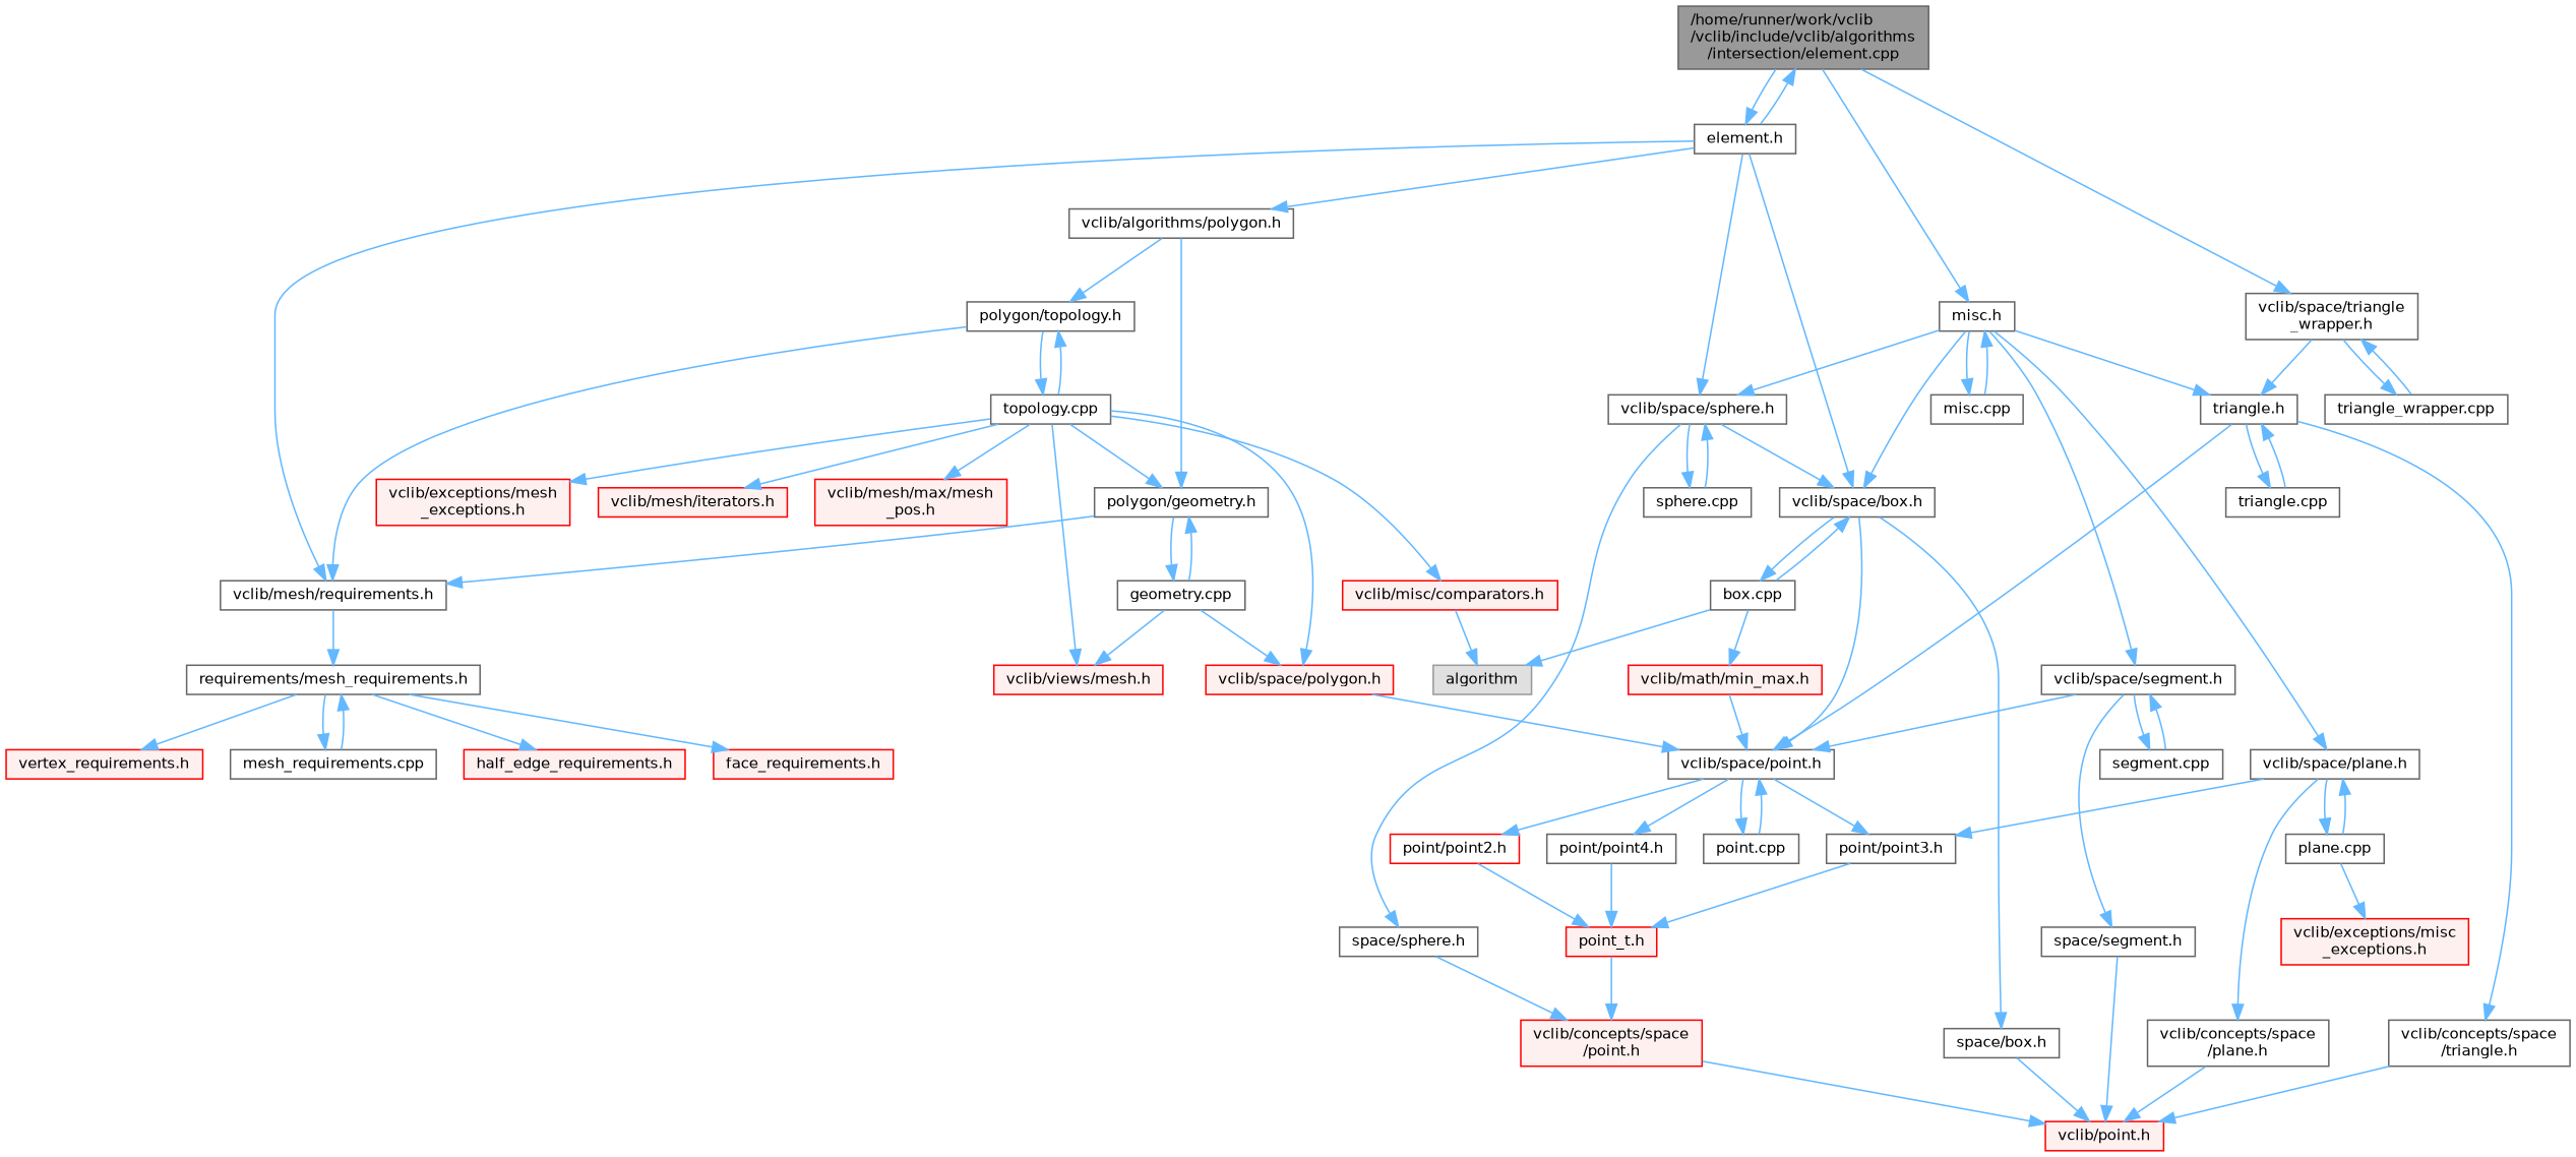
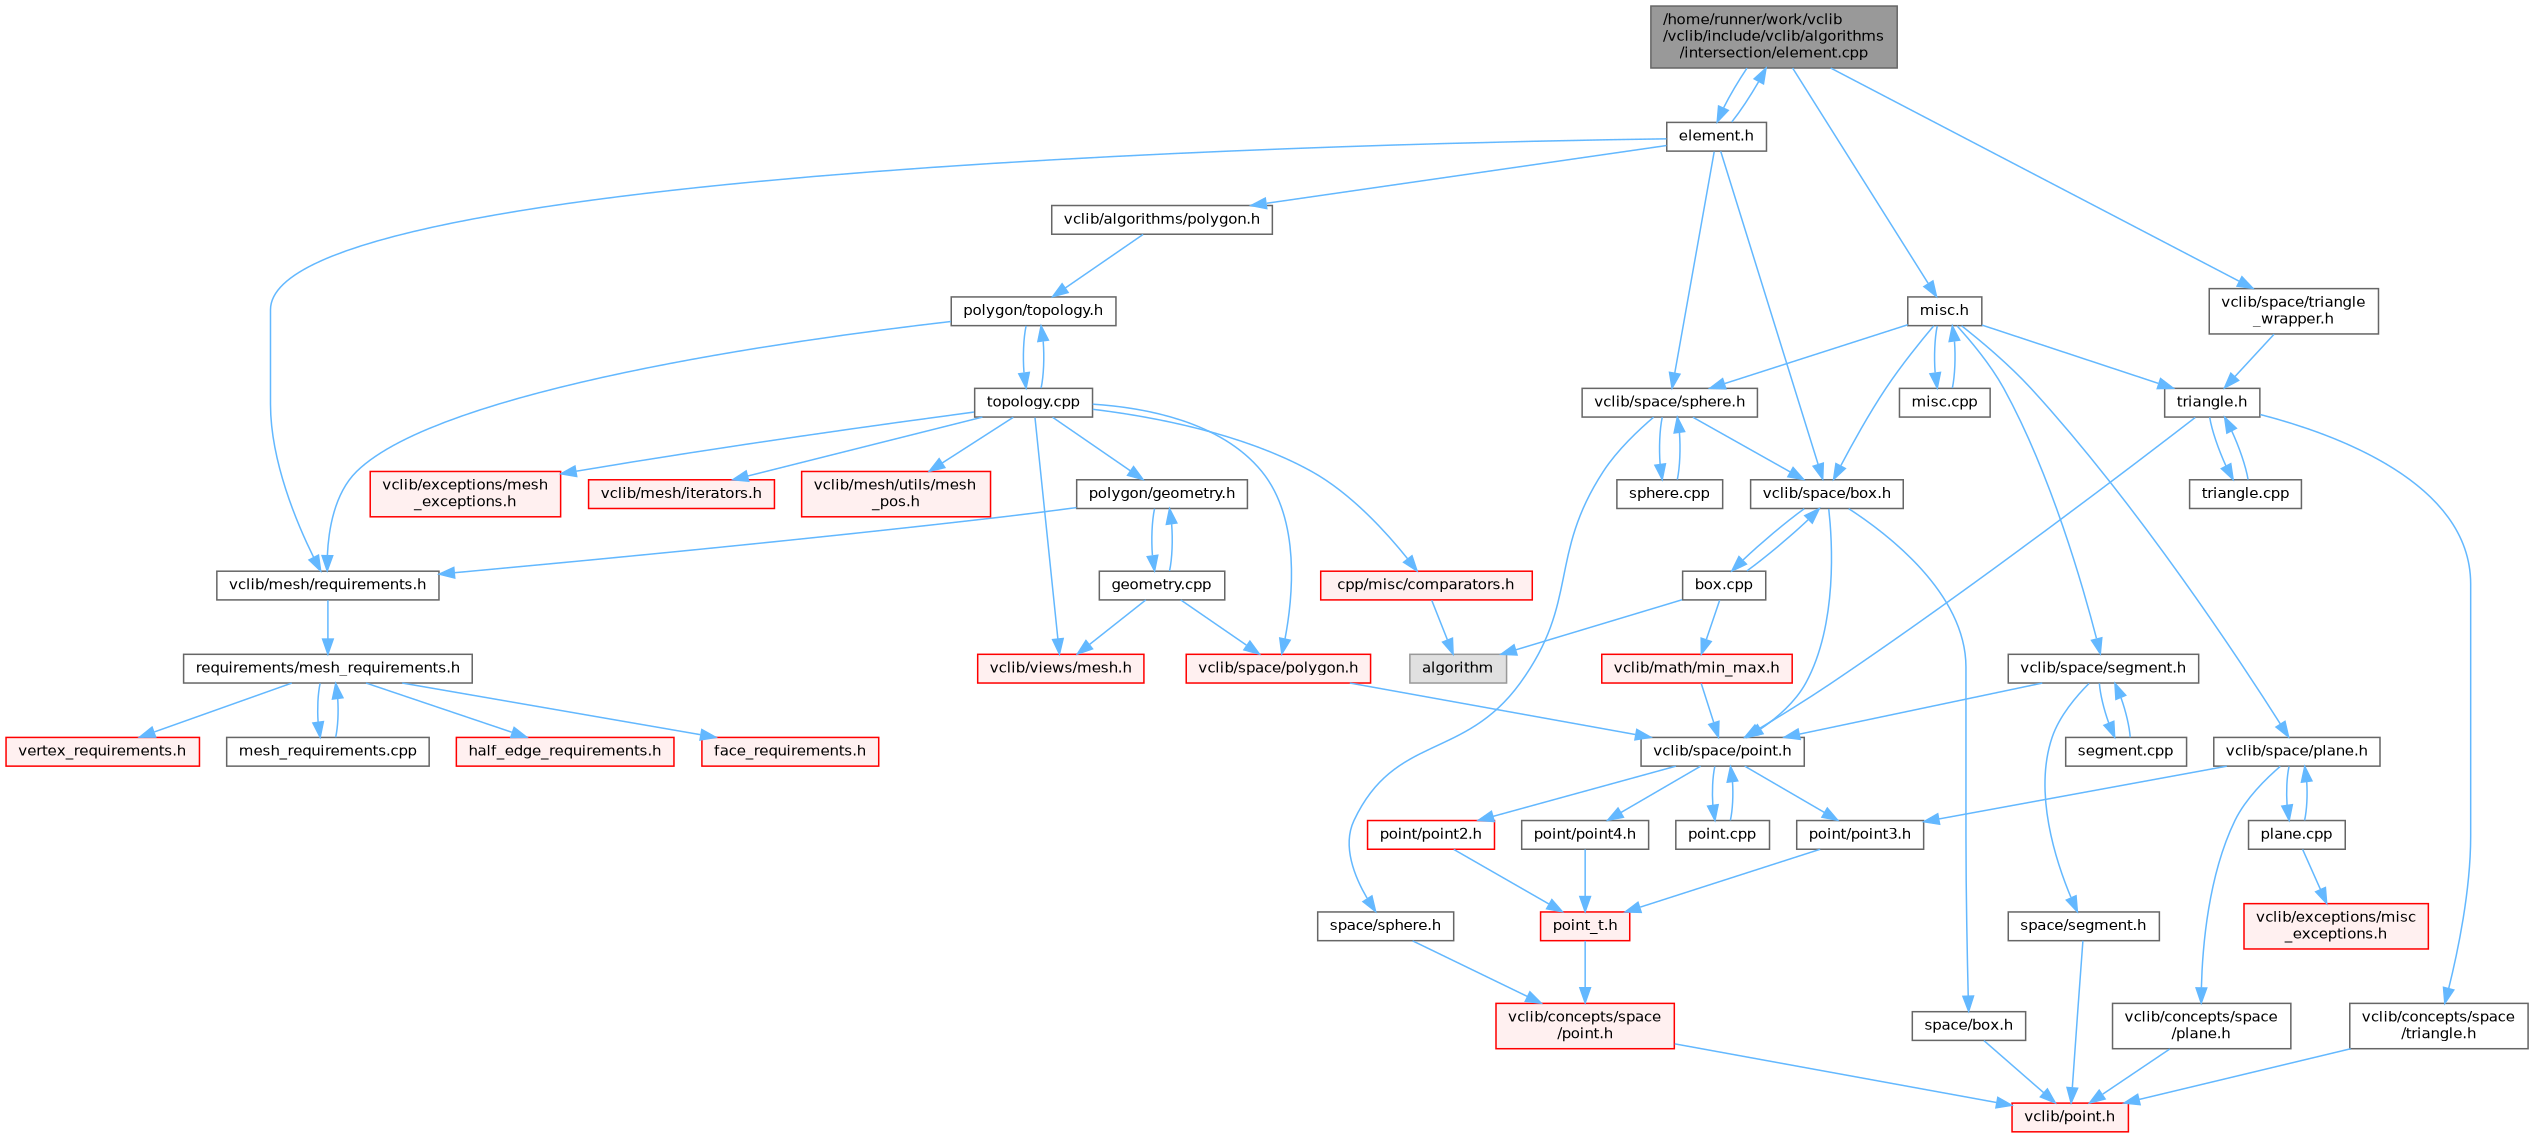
  digraph {
    node [color=grey40 fillcolor=white fontname=Helvetica fontsize=10 shape=box style=filled]
    edge [color=steelblue1 fontname=Helvetica fontsize=10 labelfontname=Helvetica labelfontsize=10 style=solid]
    n1 [color=gray40 fillcolor=grey60 fontcolor=black height=0.2 label="/home/runner/work/vclib\l/vclib/include/vclib/algorithms\l/intersection/element.cpp" width=0.4]
    n2 [height=0.2 label="element.h" width=0.4]
    n3 [height=0.2 label="misc.h" width=0.4]
    n4 [height=0.2 label="vclib/space/triangle\l_wrapper.h" width=0.4]
    n5 [height=0.2 label="vclib/algorithms/polygon.h" width=0.4]
    n6 [height=0.2 label="vclib/mesh/requirements.h" width=0.4]
    n7 [height=0.2 label="vclib/space/box.h" width=0.4]
    n8 [height=0.2 label="vclib/space/sphere.h" width=0.4]
    n9 [height=0.2 label="vclib/space/plane.h" width=0.4]
    n10 [height=0.2 label="vclib/space/segment.h" width=0.4]
    n11 [height=0.2 label="triangle.h" width=0.4]
    n12 [height=0.2 label="misc.cpp" width=0.4]
-   n13 [height=0.2 label="triangle_wrapper.cpp" width=0.4]
    n14 [height=0.2 label="polygon/geometry.h" width=0.4]
    n15 [height=0.2 label="polygon/topology.h" width=0.4]
    n16 [height=0.2 label="requirements/mesh_requirements.h" width=0.4]
    n17 [height=0.2 label="vclib/space/point.h" width=0.4]
    n18 [height=0.2 label="space/box.h" width=0.4]
    n19 [height=0.2 label="box.cpp" width=0.4]
    n20 [height=0.2 label="space/sphere.h" width=0.4]
    n21 [height=0.2 label="sphere.cpp" width=0.4]
    n22 [height=0.2 label="geometry.cpp" width=0.4]
    n23 [height=0.2 label="topology.cpp" width=0.4]
    n24 [color=red fillcolor="#FFF0F0" height=0.2 label="vclib/space/polygon.h" width=0.4]
    n25 [color=red fillcolor="#FFF0F0" height=0.2 label="vclib/views/mesh.h" width=0.4]
    n26 [color=red fillcolor="#FFF0F0" height=0.2 label="half_edge_requirements.h" width=0.4]
    n27 [color=red fillcolor="#FFF0F0" height=0.2 label="face_requirements.h" width=0.4]
    n28 [color=red fillcolor="#FFF0F0" height=0.2 label="vertex_requirements.h" width=0.4]
    n29 [height=0.2 label="mesh_requirements.cpp" width=0.4]
    n30 [color=red height=0.2 label="point/point2.h" width=0.4]
    n31 [height=0.2 label="point/point3.h" width=0.4]
    n32 [height=0.2 label="point/point4.h" width=0.4]
    n33 [height=0.2 label="point.cpp" width=0.4]
    n34 [color=red fillcolor="#FFF0F0" height=0.2 label="point_t.h" width=0.4]
    n35 [color=red fillcolor="#FFF0F0" height=0.2 label="vclib/concepts/space\l/point.h" width=0.4]
    n36 [color=red fillcolor="#FFF0F0" height=0.2 label="vclib/point.h" width=0.4]
    n37 [color=red fillcolor="#FFF0F0" height=0.2 label="vclib/exceptions/mesh\l_exceptions.h" width=0.4]
    n38 [color=red fillcolor="#FFF0F0" height=0.2 label="vclib/mesh/iterators.h" width=0.4]
-   n39 [color=red fillcolor="#FFF0F0" height=0.2 label="vclib/mesh/max/mesh\l_pos.h" width=0.4]
-   n40 [color=red fillcolor="#FFF0F0" height=0.2 label="vclib/misc/comparators.h" width=0.4]
+   n39 [color=red fillcolor="#FFF0F0" height=0.2 label="vclib/mesh/utils/mesh\l_pos.h" width=0.4]
+   n40 [color=red fillcolor="#FFF0F0" height=0.2 label="cpp/misc/comparators.h" width=0.4]
    n41 [color=grey60 fillcolor="#E0E0E0" height=0.2 label=algorithm width=0.4]
    n42 [color=red fillcolor="#FFF0F0" height=0.2 label="vclib/math/min_max.h" width=0.4]
    n43 [height=0.2 label="vclib/concepts/space\l/plane.h" width=0.4]
    n44 [height=0.2 label="plane.cpp" width=0.4]
    n45 [height=0.2 label="space/segment.h" width=0.4]
    n46 [height=0.2 label="segment.cpp" width=0.4]
    n47 [height=0.2 label="vclib/concepts/space\l/triangle.h" width=0.4]
    n48 [height=0.2 label="triangle.cpp" width=0.4]
    n49 [color=red fillcolor="#FFF0F0" height=0.2 label="vclib/exceptions/misc\l_exceptions.h" width=0.4]
    n1 -> n2
    n1 -> n3
    n1 -> n4
    n2 -> n1
    n2 -> n5
    n2 -> n6
    n2 -> n7
    n2 -> n8
    n3 -> n7
    n3 -> n8
    n3 -> n9
    n3 -> n10
    n3 -> n11
    n3 -> n12
    n4 -> n11
-   n4 -> n13
-   n5 -> n14
    n5 -> n15
    n6 -> n16
    n7 -> n17
    n7 -> n18
    n7 -> n19
    n8 -> n7
    n8 -> n20
    n8 -> n21
    n9 -> n31
    n9 -> n43
    n9 -> n44
    n10 -> n17
    n10 -> n45
    n10 -> n46
    n11 -> n17
    n11 -> n47
    n11 -> n48
    n12 -> n3
-   n13 -> n4
    n14 -> n6
    n14 -> n22
    n15 -> n6
    n15 -> n23
    n16 -> n26
    n16 -> n27
    n16 -> n28
    n16 -> n29
    n17 -> n30
    n17 -> n31
    n17 -> n32
    n17 -> n33
    n18 -> n36
    n19 -> n7
    n19 -> n41
    n19 -> n42
    n20 -> n35
    n21 -> n8
    n22 -> n14
    n22 -> n24
    n22 -> n25
    n23 -> n14
    n23 -> n15
    n23 -> n24
    n23 -> n25
    n23 -> n37
    n23 -> n38
    n23 -> n39
    n23 -> n40
    n24 -> n17
    n29 -> n16
    n30 -> n34
    n31 -> n34
    n32 -> n34
    n33 -> n17
    n34 -> n35
    n35 -> n36
    n40 -> n41
    n42 -> n17
    n43 -> n36
    n44 -> n9
    n44 -> n49
    n45 -> n36
    n46 -> n10
    n47 -> n36
    n48 -> n11
  }
